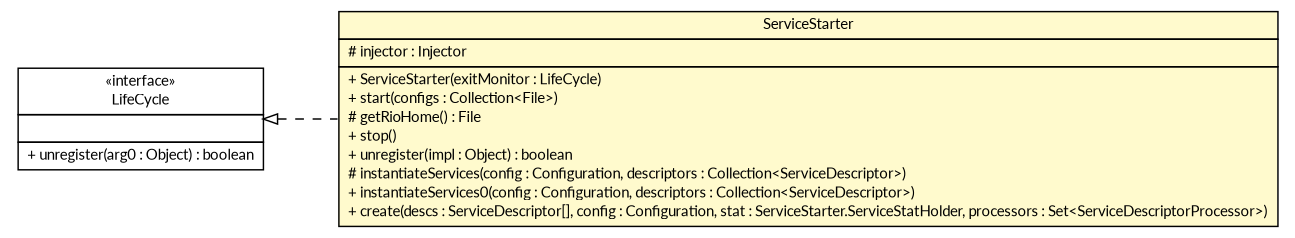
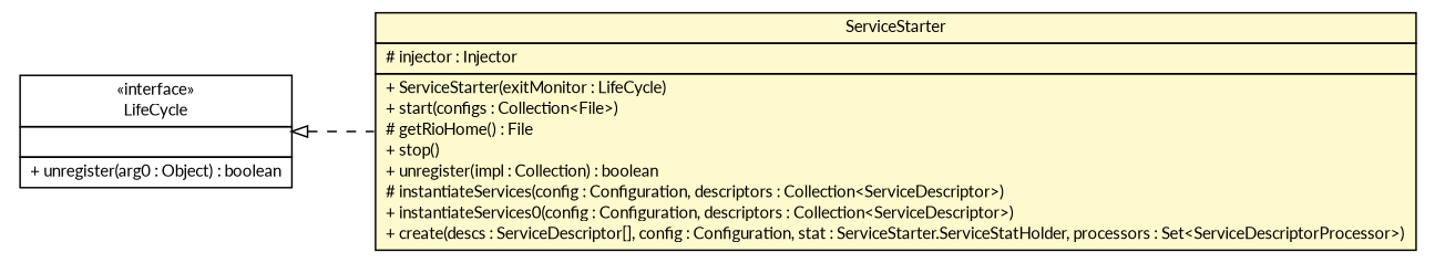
  digraph {
    nodesep=0.25
    ranksep=0.5
    rankdir=LR
    fontname=Lato
    node [fontcolor=black fontname=Lato fontsize=10.0 shape=plaintext]
-   n1 [label=<<table title="sorcer.boot.ServiceStarter" border="0" cellborder="1" cellspacing="0" cellpadding="2" port="p" bgcolor="lemonChiffon" href="./ServiceStarter.html"> 		<tr><td><table border="0" cellspacing="0" cellpadding="1"> <tr><td align="center" balign="center"> ServiceStarter </td></tr> 		</table></td></tr> 		<tr><td><table border="0" cellspacing="0" cellpadding="1"> <tr><td align="left" balign="left"> # injector : Injector </td></tr> 		</table></td></tr> 		<tr><td><table border="0" cellspacing="0" cellpadding="1"> <tr><td align="left" balign="left"> + ServiceStarter(exitMonitor : LifeCycle) </td></tr> <tr><td align="left" balign="left"> + start(configs : Collection&lt;File&gt;) </td></tr> <tr><td align="left" balign="left"> # getRioHome() : File </td></tr> <tr><td align="left" balign="left"> + stop() </td></tr> <tr><td align="left" balign="left"> + unregister(impl : Object) : boolean </td></tr> <tr><td align="left" balign="left"> # instantiateServices(config : Configuration, descriptors : Collection&lt;ServiceDescriptor&gt;) </td></tr> <tr><td align="left" balign="left"> + instantiateServices0(config : Configuration, descriptors : Collection&lt;ServiceDescriptor&gt;) </td></tr> <tr><td align="left" balign="left"> + create(descs : ServiceDescriptor[], config : Configuration, stat : ServiceStarter.ServiceStatHolder, processors : Set&lt;ServiceDescriptorProcessor&gt;) </td></tr> 		</table></td></tr> 		</table>>]
+   n1 [label=<<table title="sorcer.boot.ServiceStarter" border="0" cellborder="1" cellspacing="0" cellpadding="2" port="p" bgcolor="lemonChiffon" href="./ServiceStarter.html"> 		<tr><td><table border="0" cellspacing="0" cellpadding="1"> <tr><td align="center" balign="center"> ServiceStarter </td></tr> 		</table></td></tr> 		<tr><td><table border="0" cellspacing="0" cellpadding="1"> <tr><td align="left" balign="left"> # injector : Injector </td></tr> 		</table></td></tr> 		<tr><td><table border="0" cellspacing="0" cellpadding="1"> <tr><td align="left" balign="left"> + ServiceStarter(exitMonitor : LifeCycle) </td></tr> <tr><td align="left" balign="left"> + start(configs : Collection&lt;File&gt;) </td></tr> <tr><td align="left" balign="left"> # getRioHome() : File </td></tr> <tr><td align="left" balign="left"> + stop() </td></tr> <tr><td align="left" balign="left"> + unregister(impl : Collection) : boolean </td></tr> <tr><td align="left" balign="left"> # instantiateServices(config : Configuration, descriptors : Collection&lt;ServiceDescriptor&gt;) </td></tr> <tr><td align="left" balign="left"> + instantiateServices0(config : Configuration, descriptors : Collection&lt;ServiceDescriptor&gt;) </td></tr> <tr><td align="left" balign="left"> + create(descs : ServiceDescriptor[], config : Configuration, stat : ServiceStarter.ServiceStatHolder, processors : Set&lt;ServiceDescriptorProcessor&gt;) </td></tr> 		</table></td></tr> 		</table>>]
    n2 [label=<<table title="com.sun.jini.start.LifeCycle" border="0" cellborder="1" cellspacing="0" cellpadding="2" port="p" href="https://river.apache.org/doc/api/com/sun/jini/start/LifeCycle.html"> 		<tr><td><table border="0" cellspacing="0" cellpadding="1"> <tr><td align="center" balign="center"> &#171;interface&#187; </td></tr> <tr><td align="center" balign="center"> LifeCycle </td></tr> 		</table></td></tr> 		<tr><td><table border="0" cellspacing="0" cellpadding="1"> <tr><td align="left" balign="left">  </td></tr> 		</table></td></tr> 		<tr><td><table border="0" cellspacing="0" cellpadding="1"> <tr><td align="left" balign="left"> + unregister(arg0 : Object) : boolean </td></tr> 		</table></td></tr> 		</table>>]
    n2 -> n1 [arrowtail=empty dir=back fontname=Lato fontsize=10 headport=p labelfontname=Helvetica labelfontsize=10 style=dashed tailport=p]
  }
